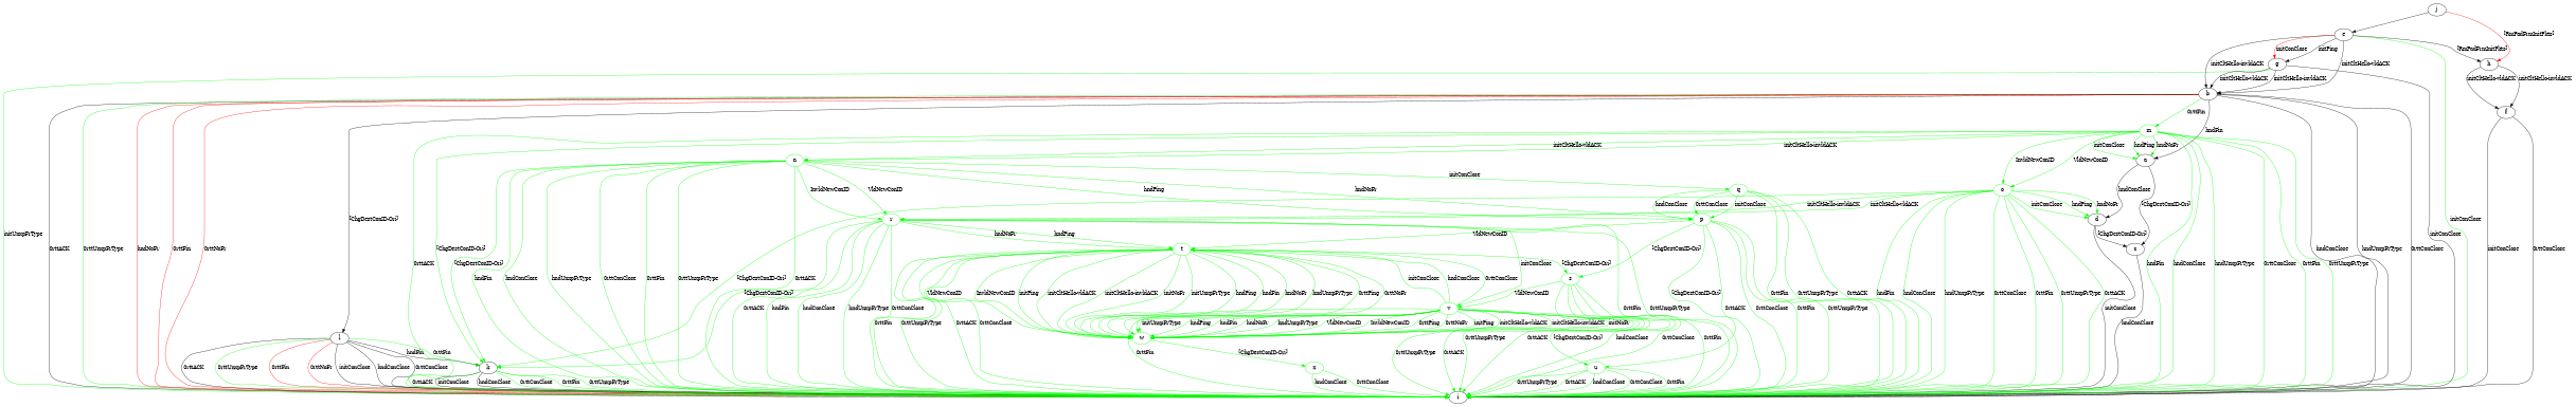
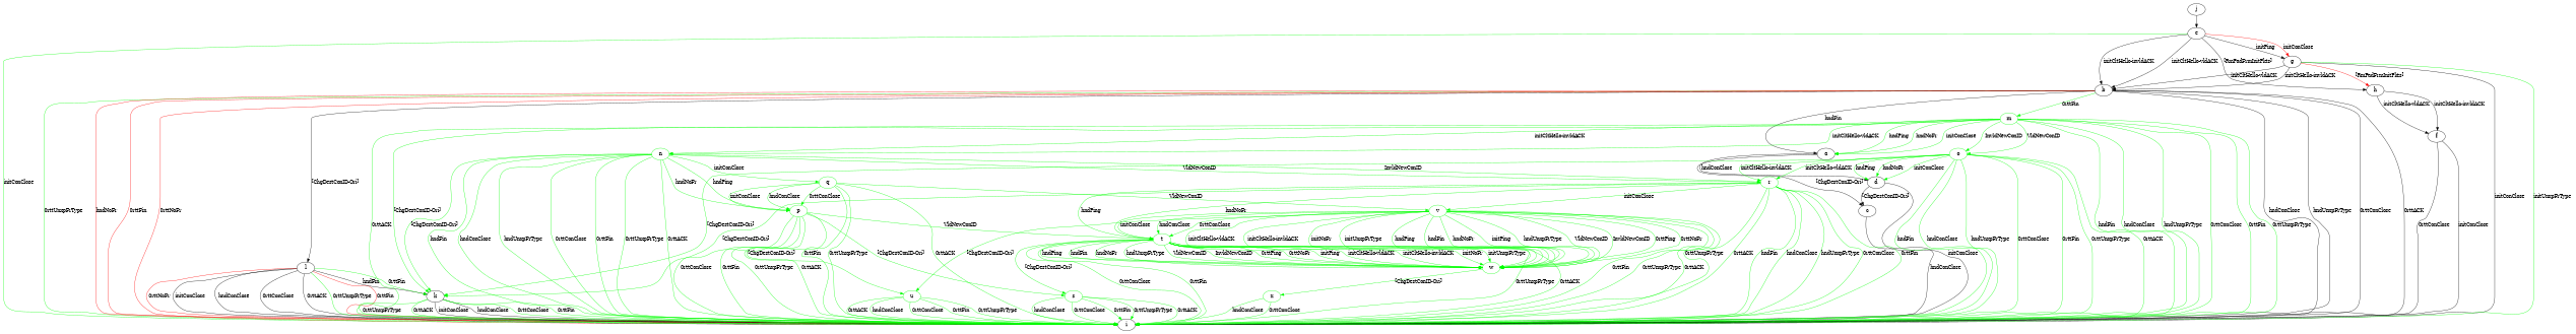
  digraph {
    fontname="DejaVu Serif"
    node [fontname="DejaVu Serif"]
    edge [fontname="DejaVu Serif" color=green]
    a
    c
    d
    i
    b
    l
    m [color=green]
    k
    n [color=green]
    o [color=green]
    p [color=green]
    q [color=green]
    r [color=green]
    e
    g
    h
    f
    j
    s [color=green]
    t [color=green]
    u [color=green]
    v [color=green]
    w [color=green]
    x [color=green]
    a -> c [label="[ChgDestConID-Ori] " color=""]
    a -> d [label="hndConClose " color=""]
    c -> i [label="hndConClose " color=""]
    d -> c [label="[ChgDestConID-Ori] " color=""]
    d -> i [label="initConClose " color=""]
    b -> a [label="hndFin " color=""]
    b -> i [label="hndConClose " color=""]
    b -> i [label="hndUnxpFrType " color=""]
    b -> i [label="0rttConClose " color=""]
    b -> i [label="0rttACK " color=""]
    b -> i [label="0rttUnxpFrType "]
    b -> i [color=red label="hndNoFr "]
    b -> i [color=red label="0rttFin "]
    b -> i [color=red label="0rttNoFr "]
    b -> l [label="[ChgDestConID-Ori] " color=""]
    b -> m [label="0rttFin "]
    l -> i [label="initConClose " color=""]
    l -> i [label="hndConClose " color=""]
    l -> i [label="0rttConClose " color=""]
    l -> i [label="0rttACK " color=""]
    l -> i [label="0rttUnxpFrType "]
    l -> i [color=red label="0rttFin "]
    l -> i [color=red label="0rttNoFr "]
    l -> k [label="hndFin " color=""]
    l -> k [label="0rttFin "]
    m -> a [label="initConClose "]
    m -> a [label="hndPing "]
    m -> a [label="hndNoFr "]
    m -> i [label="hndFin "]
    m -> i [label="hndConClose "]
    m -> i [label="hndUnxpFrType "]
    m -> i [label="0rttConClose "]
    m -> i [label="0rttFin "]
    m -> i [label="0rttUnxpFrType "]
    m -> i [label="0rttACK "]
    m -> k [label="[ChgDestConID-Ori] "]
    m -> n [label="initCltHello-vldACK "]
    m -> n [label="initCltHello-invldACK "]
    m -> o [label="VldNewConID "]
    m -> o [label="InvldNewConID "]
    k -> i [label="initConClose " color=""]
    k -> i [label="hndConClose " color=""]
    k -> i [label="0rttConClose "]
    k -> i [label="0rttFin "]
    k -> i [label="0rttUnxpFrType "]
    k -> i [label="0rttACK "]
    n -> i [label="hndFin "]
    n -> i [label="hndConClose "]
    n -> i [label="hndUnxpFrType "]
    n -> i [label="0rttConClose "]
    n -> i [label="0rttFin "]
    n -> i [label="0rttUnxpFrType "]
    n -> i [label="0rttACK "]
    n -> k [label="[ChgDestConID-Ori] "]
    n -> p [label="hndPing "]
    n -> p [label="hndNoFr "]
    n -> q [label="initConClose "]
    n -> r [label="VldNewConID "]
    n -> r [label="InvldNewConID "]
    o -> d [label="initConClose "]
    o -> d [label="hndPing "]
    o -> d [label="hndNoFr "]
    o -> i [label="hndFin "]
    o -> i [label="hndConClose "]
    o -> i [label="hndUnxpFrType "]
    o -> i [label="0rttConClose "]
    o -> i [label="0rttFin "]
    o -> i [label="0rttUnxpFrType "]
    o -> i [label="0rttACK "]
    o -> k [label="[ChgDestConID-Ori] "]
    o -> r [label="initCltHello-vldACK "]
    o -> r [label="initCltHello-invldACK "]
    p -> i [label="0rttConClose "]
    p -> i [label="0rttFin "]
    p -> i [label="0rttUnxpFrType "]
    p -> i [label="0rttACK "]
    p -> s [label="[ChgDestConID-Ori] "]
    p -> t [label="VldNewConID "]
    p -> u [label="[ChgDestConID-Ori] "]
    q -> i [label="0rttFin "]
    q -> i [label="0rttUnxpFrType "]
    q -> i [label="0rttACK "]
    q -> p [label="initConClose "]
    q -> p [label="hndConClose "]
    q -> p [label="0rttConClose "]
-   s -> v [label="VldNewConID "]
+   q -> v [label="VldNewConID "]
    r -> i [label="hndFin "]
    r -> i [label="hndConClose "]
    r -> i [label="hndUnxpFrType "]
    r -> i [label="0rttConClose "]
    r -> i [label="0rttFin "]
    r -> i [label="0rttUnxpFrType "]
    r -> i [label="0rttACK "]
    r -> k [label="[ChgDestConID-Ori] "]
    r -> t [label="hndPing "]
    r -> t [label="hndNoFr "]
    r -> v [label="initConClose "]
    e -> i [label="initConClose "]
    e -> b [label="initCltHello-vldACK " color=""]
    e -> b [label="initCltHello-invldACK " color=""]
    e -> g [label="initPing " color=""]
    e -> g [color=red label="initConClose "]
    e -> h [label="[RmPadFrmInitPkts] " color=""]
    g -> i [label="initConClose " color=""]
    g -> i [label="initUnxpFrType "]
    g -> b [label="initCltHello-vldACK " color=""]
    g -> b [label="initCltHello-invldACK " color=""]
-   j -> h [color=red label="[RmPadFrmInitPkts] "]
+   g -> h [color=red label="[RmPadFrmInitPkts] "]
    h -> f [label="initCltHello-vldACK " color=""]
    h -> f [label="initCltHello-invldACK " color=""]
    f -> i [label="initConClose " color=""]
    f -> i [label="0rttConClose " color=""]
    j -> e [color=""]
    s -> i [label="hndConClose "]
    s -> i [label="0rttConClose "]
    s -> i [label="0rttFin "]
    s -> i [label="0rttUnxpFrType "]
    s -> i [label="0rttACK "]
    t -> i [label="0rttConClose "]
    t -> i [label="0rttFin "]
    t -> i [label="0rttUnxpFrType "]
    t -> i [label="0rttACK "]
    t -> s [label="[ChgDestConID-Ori] "]
    t -> w [label="initPing "]
    t -> w [label="initCltHello-vldACK "]
    t -> w [label="initCltHello-invldACK "]
    t -> w [label="initNoFr "]
    t -> w [label="initUnxpFrType "]
    t -> w [label="hndPing "]
    t -> w [label="hndFin "]
    t -> w [label="hndNoFr "]
    t -> w [label="hndUnxpFrType "]
    t -> w [label="VldNewConID "]
    t -> w [label="InvldNewConID "]
    t -> w [label="0rttPing "]
    t -> w [label="0rttNoFr "]
    u -> i [label="hndConClose "]
    u -> i [label="0rttConClose "]
    u -> i [label="0rttFin "]
    u -> i [label="0rttUnxpFrType "]
    u -> i [label="0rttACK "]
    v -> i [label="0rttFin "]
    v -> i [label="0rttUnxpFrType "]
    v -> i [label="0rttACK "]
    v -> t [label="initConClose "]
    v -> t [label="hndConClose "]
    v -> t [label="0rttConClose "]
    v -> u [label="[ChgDestConID-Ori] "]
    v -> w [label="initPing "]
    v -> w [label="initCltHello-vldACK "]
    v -> w [label="initCltHello-invldACK "]
    v -> w [label="initNoFr "]
    v -> w [label="initUnxpFrType "]
    v -> w [label="hndPing "]
    v -> w [label="hndFin "]
    v -> w [label="hndNoFr "]
    v -> w [label="hndUnxpFrType "]
    v -> w [label="VldNewConID "]
    v -> w [label="InvldNewConID "]
    v -> w [label="0rttPing "]
    v -> w [label="0rttNoFr "]
    w -> x [label="[ChgDestConID-Ori] "]
    x -> i [label="hndConClose "]
    x -> i [label="0rttConClose "]
  }
